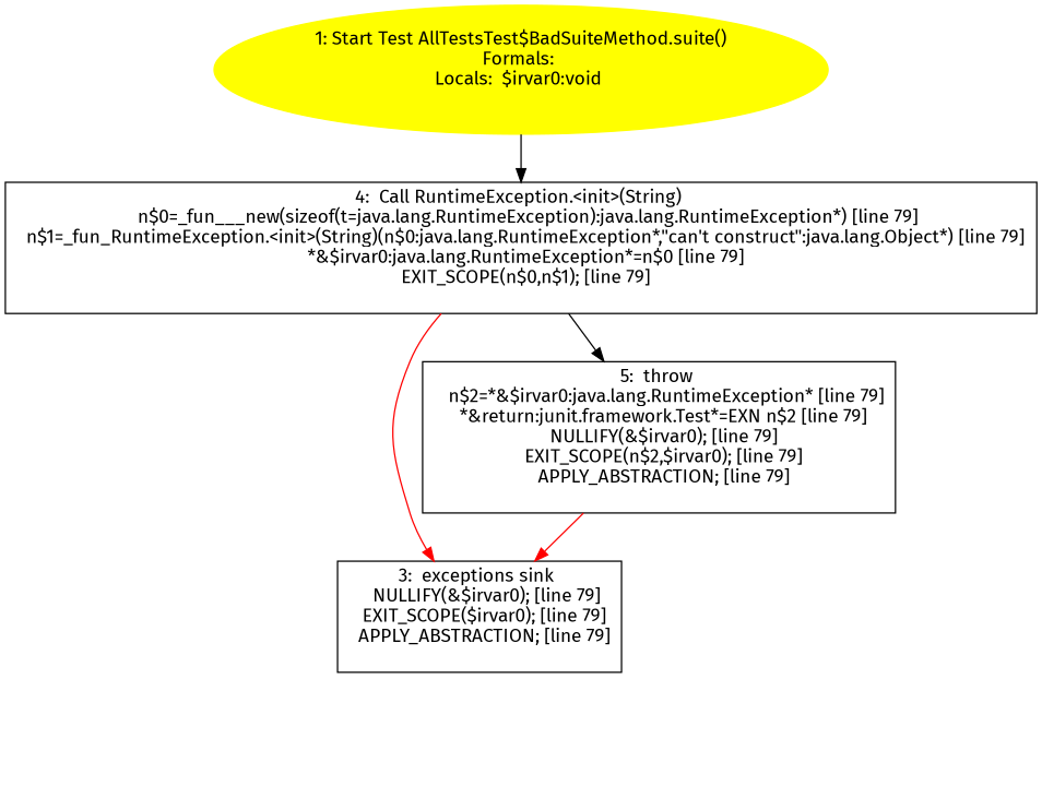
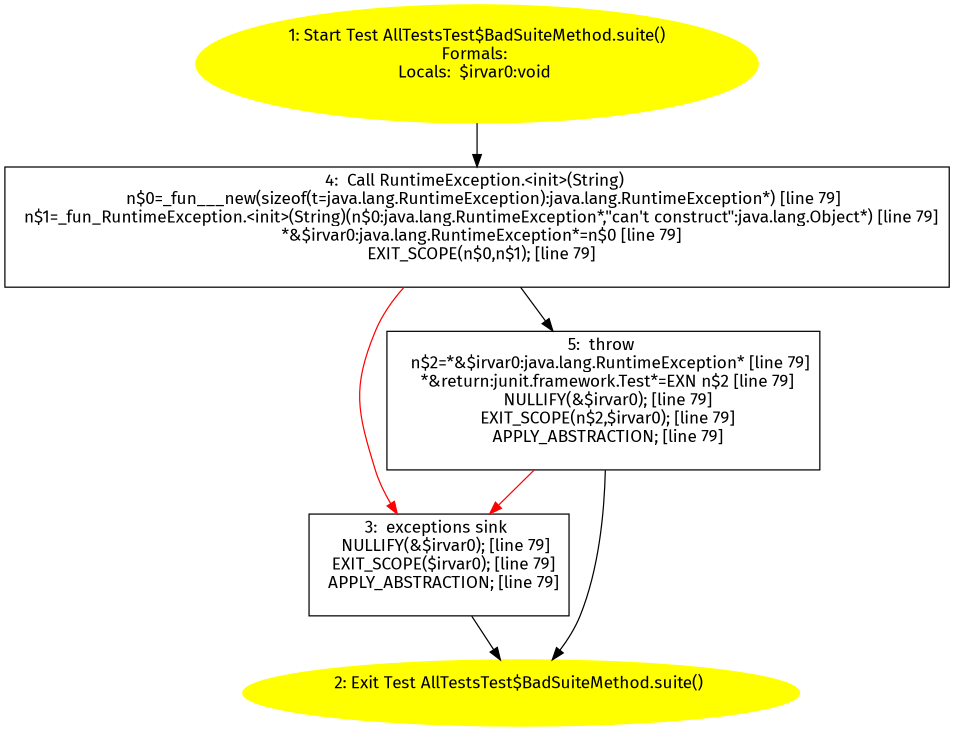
  digraph {
    fontname="Fira Sans"
    node [fontname="Fira Sans" shape=box]
    edge [fontname="Fira Sans"]
    n1 [color=yellow label="1: Start Test AllTestsTest$BadSuiteMethod.suite()\nFormals: \nLocals:  $irvar0:void \n  " style=filled shape=""]
    n2 [label="4:  Call RuntimeException.<init>(String) \n   n$0=_fun___new(sizeof(t=java.lang.RuntimeException):java.lang.RuntimeException*) [line 79]\n  n$1=_fun_RuntimeException.<init>(String)(n$0:java.lang.RuntimeException*,\"can't construct\":java.lang.Object*) [line 79]\n  *&$irvar0:java.lang.RuntimeException*=n$0 [line 79]\n  EXIT_SCOPE(n$0,n$1); [line 79]\n "]
    n3 [label="3:  exceptions sink \n   NULLIFY(&$irvar0); [line 79]\n  EXIT_SCOPE($irvar0); [line 79]\n  APPLY_ABSTRACTION; [line 79]\n "]
    n4 [label="5:  throw \n   n$2=*&$irvar0:java.lang.RuntimeException* [line 79]\n  *&return:junit.framework.Test*=EXN n$2 [line 79]\n  NULLIFY(&$irvar0); [line 79]\n  EXIT_SCOPE(n$2,$irvar0); [line 79]\n  APPLY_ABSTRACTION; [line 79]\n "]
+   n5 [color=yellow label="2: Exit Test AllTestsTest$BadSuiteMethod.suite() \n  " style=filled shape=""]
    n1 -> n2
    n2 -> n3 [color=red]
    n2 -> n4
+   n3 -> n5
    n4 -> n3 [color=red]
+   n4 -> n5
  }
